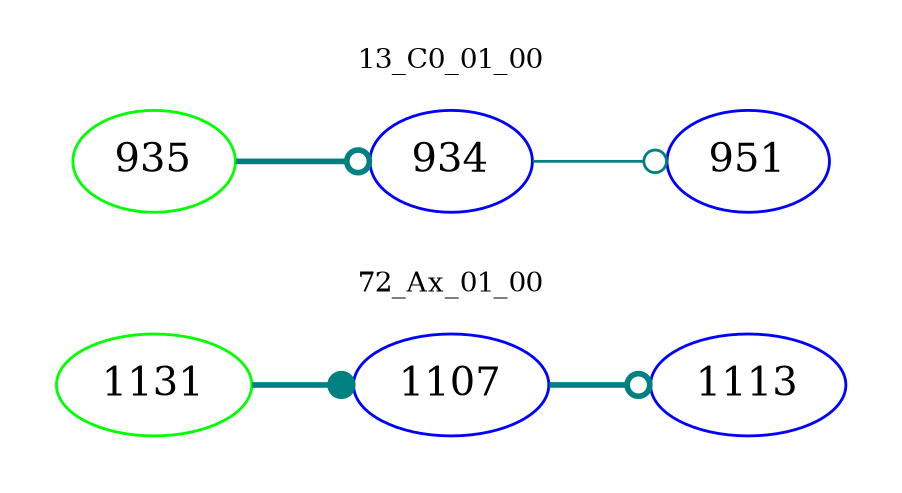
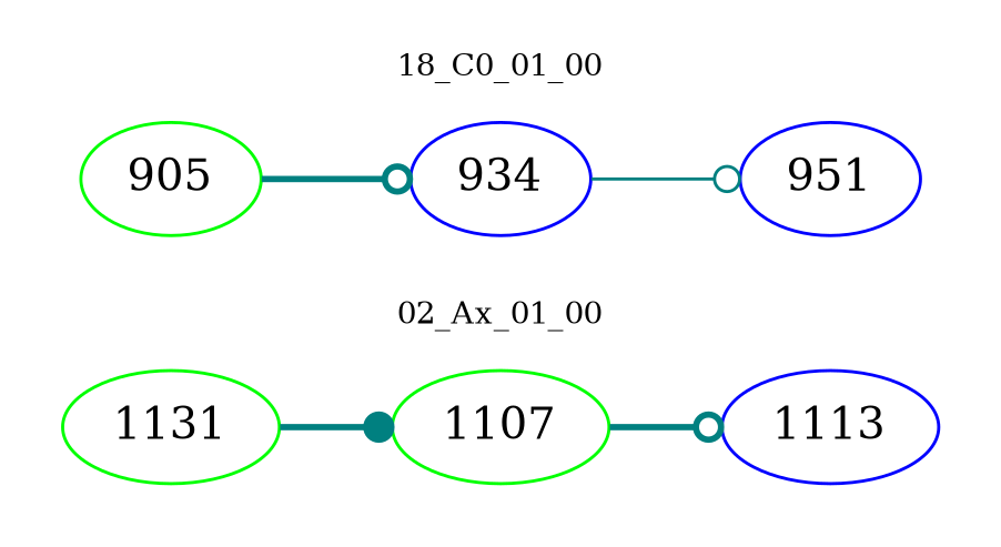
  digraph {
    rankdir=LR
    node [color=blue]
    edge [arrowhead=odot color=teal style=bold]
    n1 [color=green label=1131]
-   n2 [label=1107]
+   n2 [color=green label=1107]
    n3 [label=1113]
-   n4 [color=green label=935]
+   n4 [color=green label=905]
    n5 [label=934]
    n6 [label=951]
    subgraph cluster_1 {
      color=white
      fontsize=10
-     label="72_Ax_01_00"
+     label="02_Ax_01_00"
      n1
      n2
      n3
    }
    subgraph cluster_2 {
      color=white
      fontsize=10
-     label="13_C0_01_00"
+     label="18_C0_01_00"
      n4
      n5
      n6
    }
    n1 -> n2 [arrowhead=dot]
    n2 -> n3
    n4 -> n5
    n5 -> n6 [style=solid]
  }
